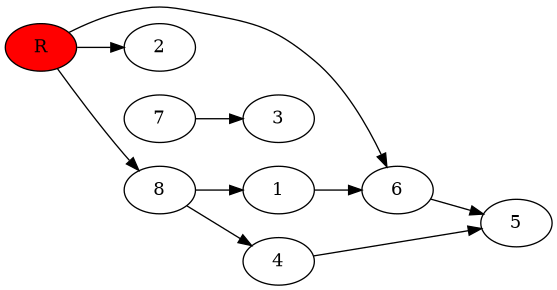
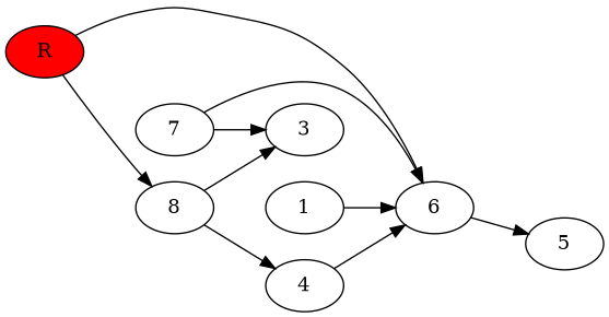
  digraph {
    rankdir=LR
    4
    5
    6
    1
    7
    3
    8
    R [fillcolor="#ff0000" style=filled]
-   2
-   4 -> 5
+   4 -> 6
    6 -> 5
    1 -> 6
+   7 -> 6
    7 -> 3
    8 -> 4
-   8 -> 1
+   8 -> 3
    R -> 6
    R -> 8
-   R -> 2
  }
